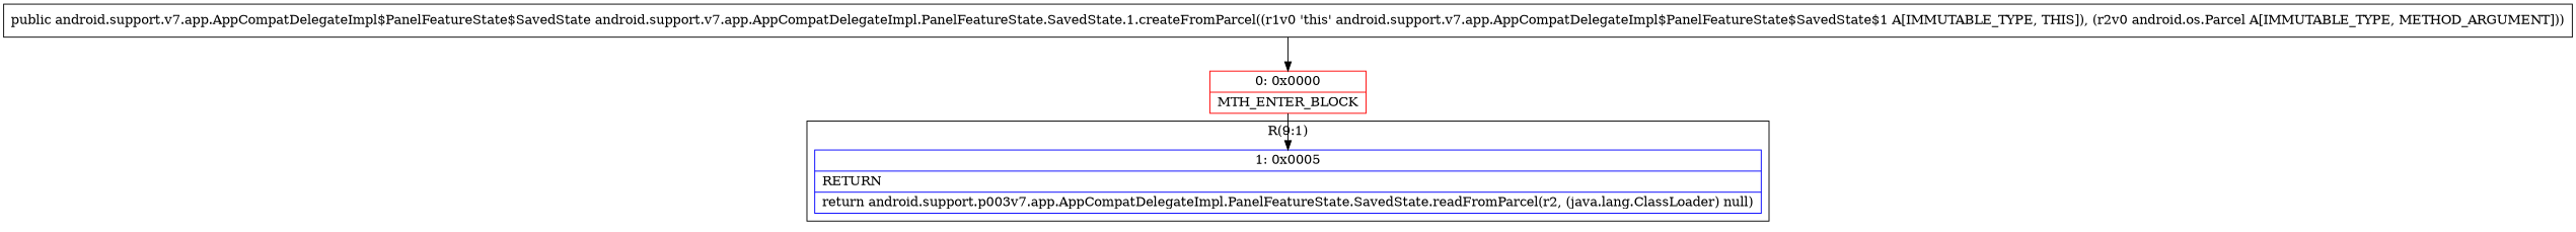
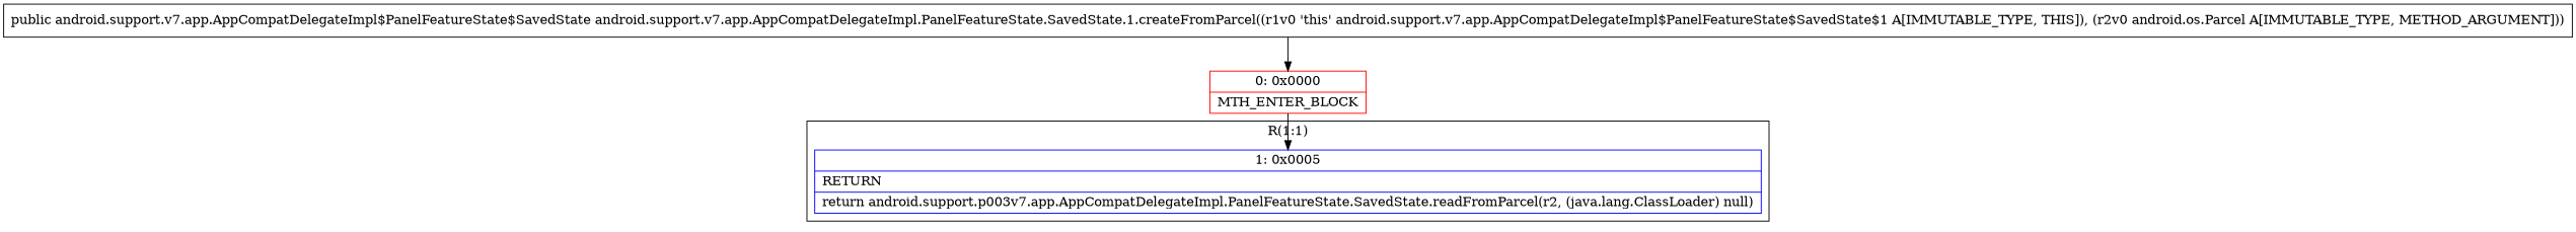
  digraph {
    node [shape=record]
    n1 [color=blue label="{1\:\ 0x0005|RETURN\l|return android.support.p003v7.app.AppCompatDelegateImpl.PanelFeatureState.SavedState.readFromParcel(r2, (java.lang.ClassLoader) null)\l}"]
    n2 [color=red label="{0\:\ 0x0000|MTH_ENTER_BLOCK\l}"]
    n3 [label="{public android.support.v7.app.AppCompatDelegateImpl$PanelFeatureState$SavedState android.support.v7.app.AppCompatDelegateImpl.PanelFeatureState.SavedState.1.createFromParcel((r1v0 'this' android.support.v7.app.AppCompatDelegateImpl$PanelFeatureState$SavedState$1 A[IMMUTABLE_TYPE, THIS]), (r2v0 android.os.Parcel A[IMMUTABLE_TYPE, METHOD_ARGUMENT])) }"]
    subgraph cluster_1 {
-     label="R(9:1)"
+     label="R(1:1)"
      n1
    }
    n2 -> n1
    n3 -> n2
  }
